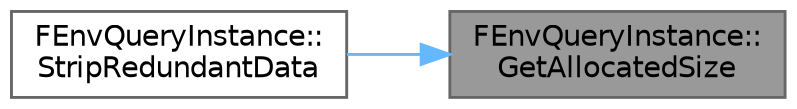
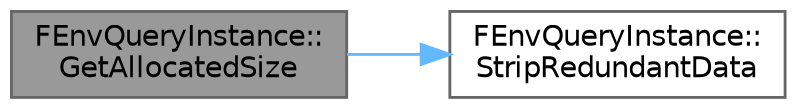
  digraph {
    rankdir=RL
    node [fontname=Helvetica fontsize=10 shape=box style=filled]
    n1 [color=gray40 fillcolor=grey60 fontcolor=black height=0.2 label="FEnvQueryInstance::\lGetAllocatedSize" width=0.4]
    n2 [color=grey40 fillcolor=white height=0.2 label="FEnvQueryInstance::\lStripRedundantData" width=0.4]
-   n1 -> n2 [color=steelblue1 dir=back fontname=Helvetica fontsize=10 labelfontname=Helvetica labelfontsize=10 style=solid]
+   n2 -> n1 [color=steelblue1 dir=back fontname=Helvetica fontsize=10 labelfontname=Helvetica labelfontsize=10 style=solid]
  }
